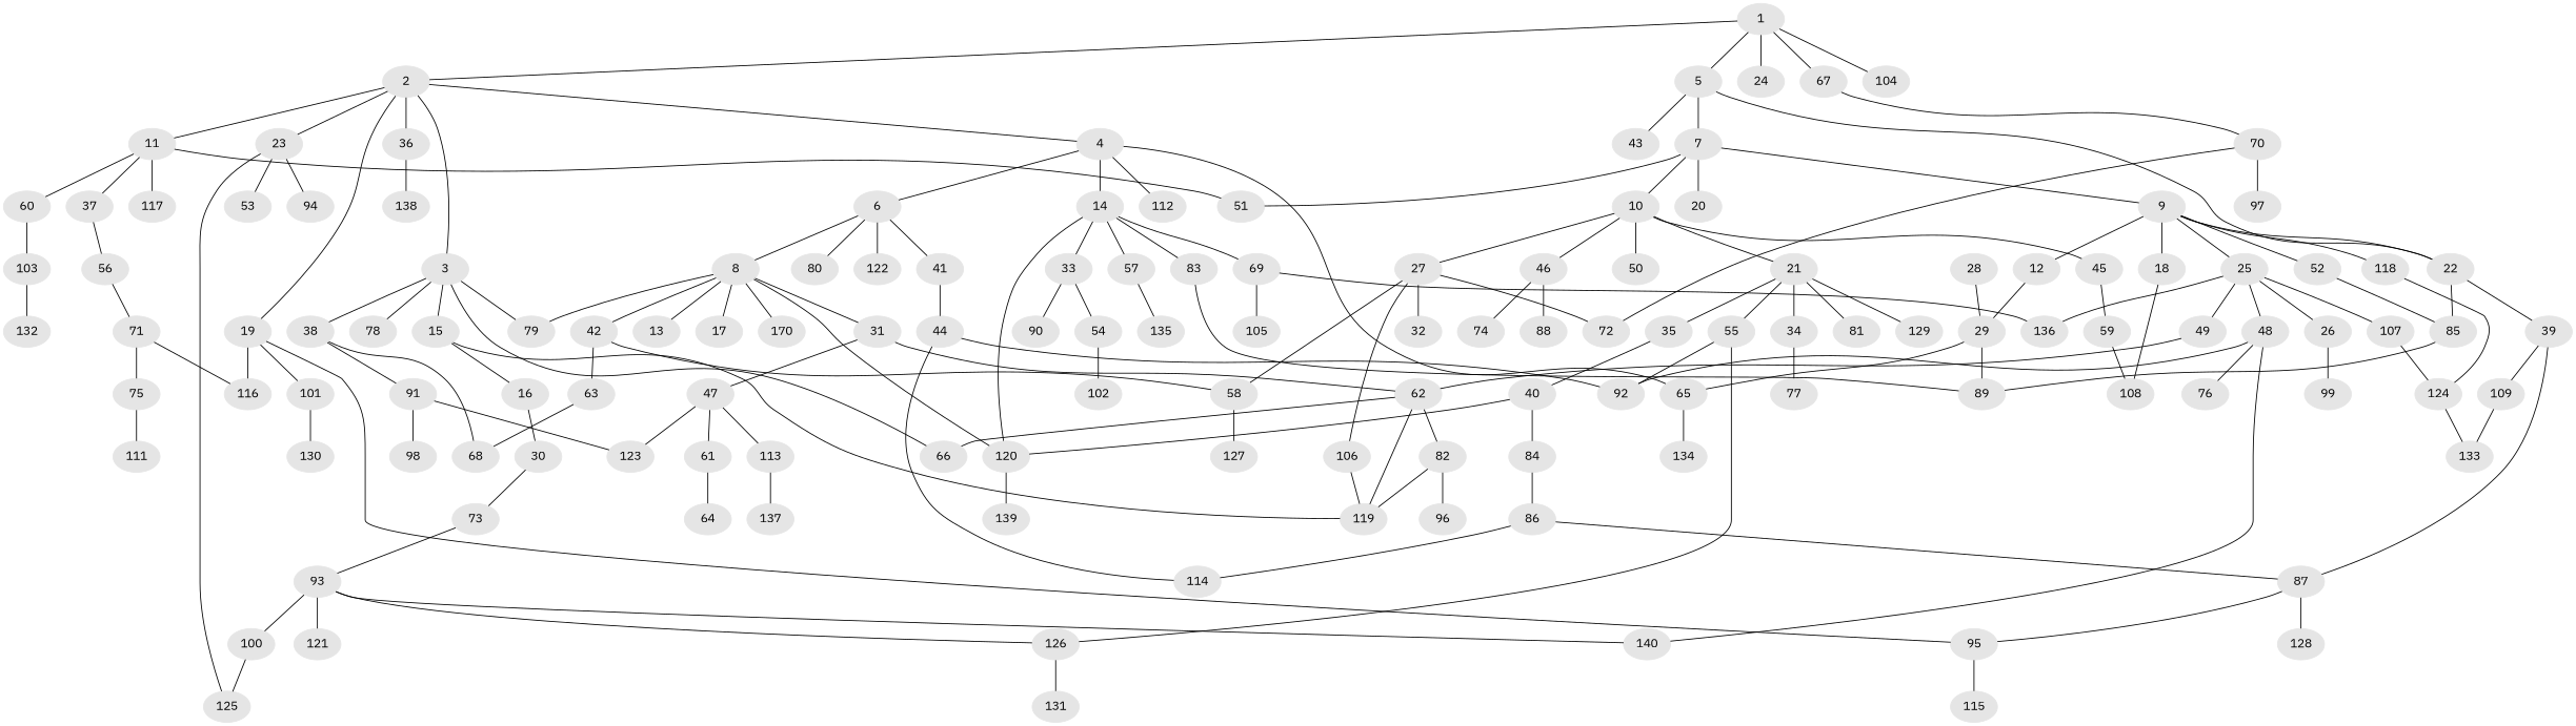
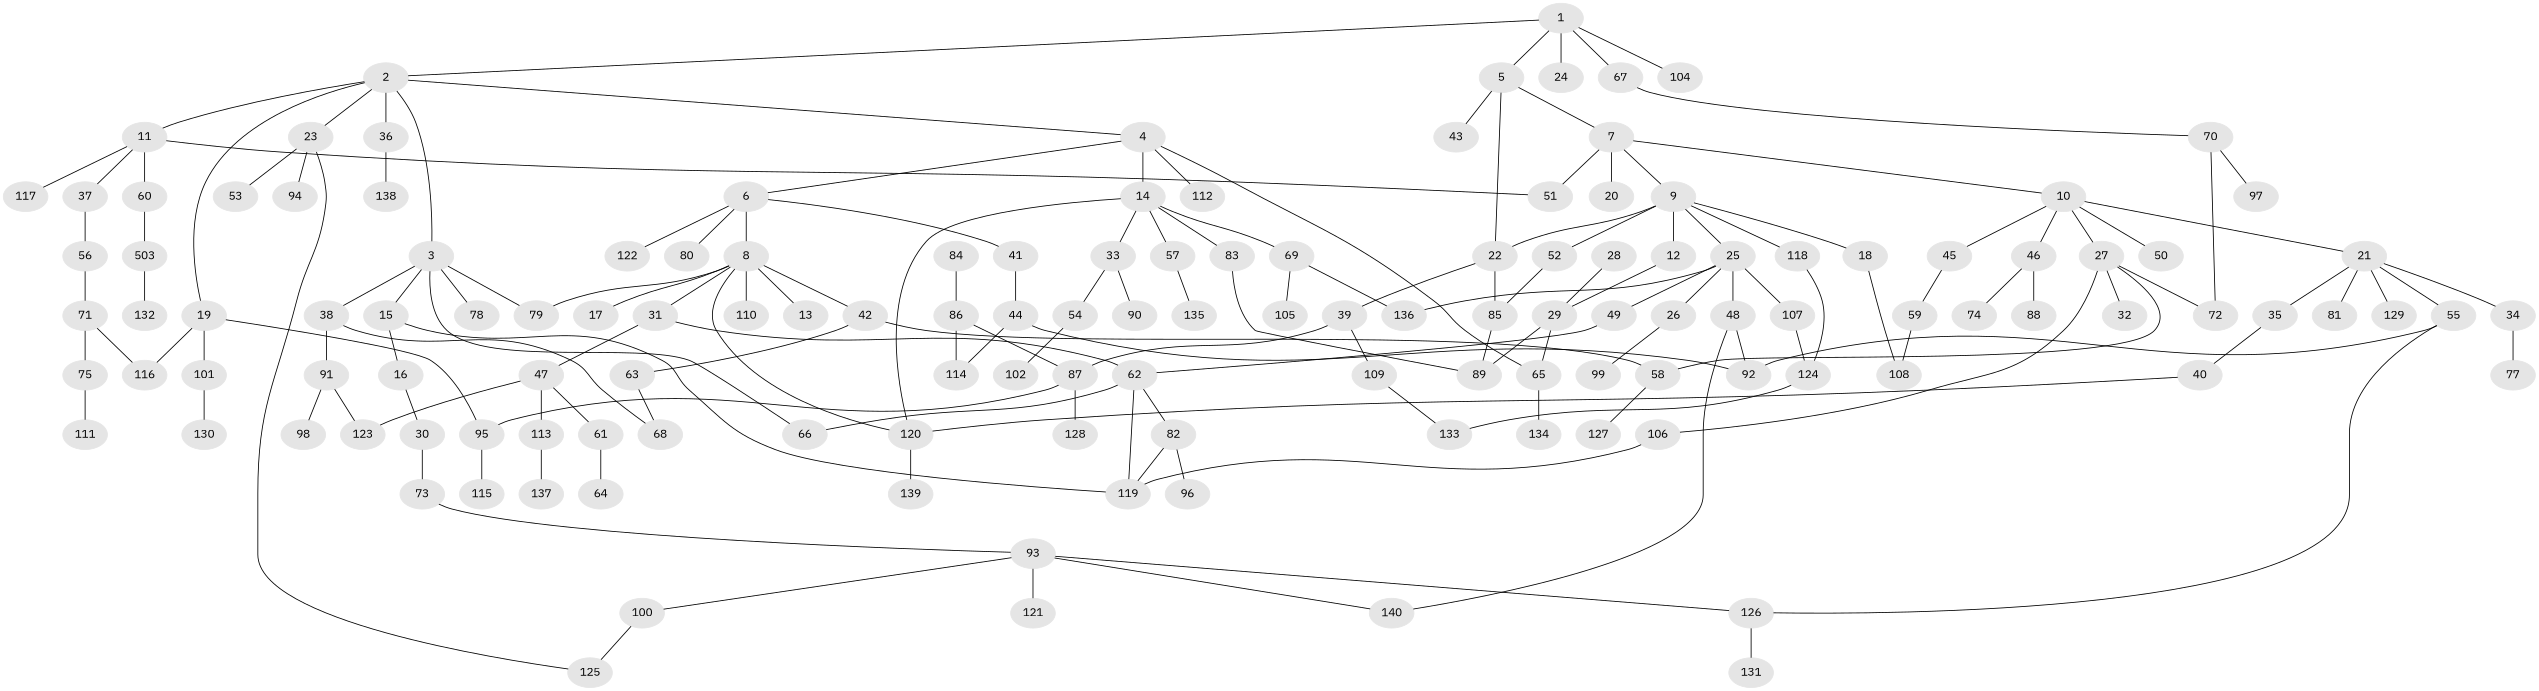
  graph {
    fontname="IBM Plex Sans"
    node [color=gray90 fontname="IBM Plex Sans" style=filled]
    edge [fontname="IBM Plex Sans"]
    1
    2
    5
    24
    67
    104
    3
    4
    11
    19
    23
    36
    7
    22
    43
    70
    15
    38
    66
    78
    79
    6
    14
    65
    112
    51
    37
    60
    117
    95
    101
    116
    53
    94
    125
    138
    16
    119
    68
    91
    8
    41
    80
    122
    120
    33
    57
    69
    83
    134
    9
    10
    20
    39
    85
    13
    17
    31
    42
-   110 [label=170]
+   110
    44
    12
    18
    25
    52
    118
    21
    27
    45
    46
    50
    47
    62
    58
    63
    139
    29
    108
    26
    48
    49
    107
    136
    28
    124
    34
    35
    55
    81
    129
    32
    72
    106
    59
    74
    88
    56
-   103
+   103 [label=503]
    89
    54
    90
    135
    105
    30
    73
    115
    130
    77
    40
    92
    126
    87
    109
    99
-   76
    140
    127
    93
    61
    113
    123
    82
    102
    84
    71
    98
    128
    133
    86
    114
    64
    137
    131
    75
    132
    96
    97
    111
    100
    121
    1 -- 2
    1 -- 5
    1 -- 24
    1 -- 67
    1 -- 104
    2 -- 3
    2 -- 4
    2 -- 11
    2 -- 19
    2 -- 23
    2 -- 36
    5 -- 7
    5 -- 22
    5 -- 43
    67 -- 70
    3 -- 15
    3 -- 38
    3 -- 66
    3 -- 78
    3 -- 79
    4 -- 6
    4 -- 14
    4 -- 65
    4 -- 112
    11 -- 51
    11 -- 37
    11 -- 60
    11 -- 117
    19 -- 95
    19 -- 101
    19 -- 116
    23 -- 53
    23 -- 94
    23 -- 125
    36 -- 138
    7 -- 51
    7 -- 9
    7 -- 10
    7 -- 20
    22 -- 39
    22 -- 85
    70 -- 72
    70 -- 97
    15 -- 16
    15 -- 119
    38 -- 68
    38 -- 91
    6 -- 8
    6 -- 41
    6 -- 80
    6 -- 122
    14 -- 120
    14 -- 33
    14 -- 57
    14 -- 69
    14 -- 83
    65 -- 134
    37 -- 56
    60 -- 103
    95 -- 115
    101 -- 130
    16 -- 30
    91 -- 123
    91 -- 98
    8 -- 79
    8 -- 120
    8 -- 13
    8 -- 17
    8 -- 31
    8 -- 42
    8 -- 110
    41 -- 44
    120 -- 139
    33 -- 54
    33 -- 90
    57 -- 135
    69 -- 136
    69 -- 105
    83 -- 89
    9 -- 22
    9 -- 12
    9 -- 18
    9 -- 25
    9 -- 52
    9 -- 118
    10 -- 21
    10 -- 27
    10 -- 45
    10 -- 46
    10 -- 50
    39 -- 87
    39 -- 109
    85 -- 89
    31 -- 47
    31 -- 62
    42 -- 58
    42 -- 63
    44 -- 92
    44 -- 114
    12 -- 29
    18 -- 108
    25 -- 26
    25 -- 48
    25 -- 49
    25 -- 107
    25 -- 136
    52 -- 85
    118 -- 124
    21 -- 34
    21 -- 35
    21 -- 55
    21 -- 81
    21 -- 129
    27 -- 58
    27 -- 32
    27 -- 72
    27 -- 106
    45 -- 59
    46 -- 74
    46 -- 88
    47 -- 61
    47 -- 113
    47 -- 123
    62 -- 66
    62 -- 119
    62 -- 82
    58 -- 127
    63 -- 68
    29 -- 65
    29 -- 89
    26 -- 99
    48 -- 92
-   48 -- 76
    48 -- 140
    49 -- 62
    107 -- 124
    28 -- 29
    124 -- 133
    34 -- 77
    35 -- 40
    55 -- 92
    55 -- 126
    106 -- 119
    59 -- 108
    56 -- 71
    103 -- 132
    54 -- 102
    30 -- 73
    73 -- 93
    40 -- 120
-   40 -- 84
    126 -- 131
    87 -- 95
    87 -- 128
    109 -- 133
    93 -- 126
    93 -- 140
    93 -- 100
    93 -- 121
    61 -- 64
    113 -- 137
    82 -- 119
    82 -- 96
    84 -- 86
    71 -- 116
    71 -- 75
    86 -- 87
    86 -- 114
    75 -- 111
    100 -- 125
  }
